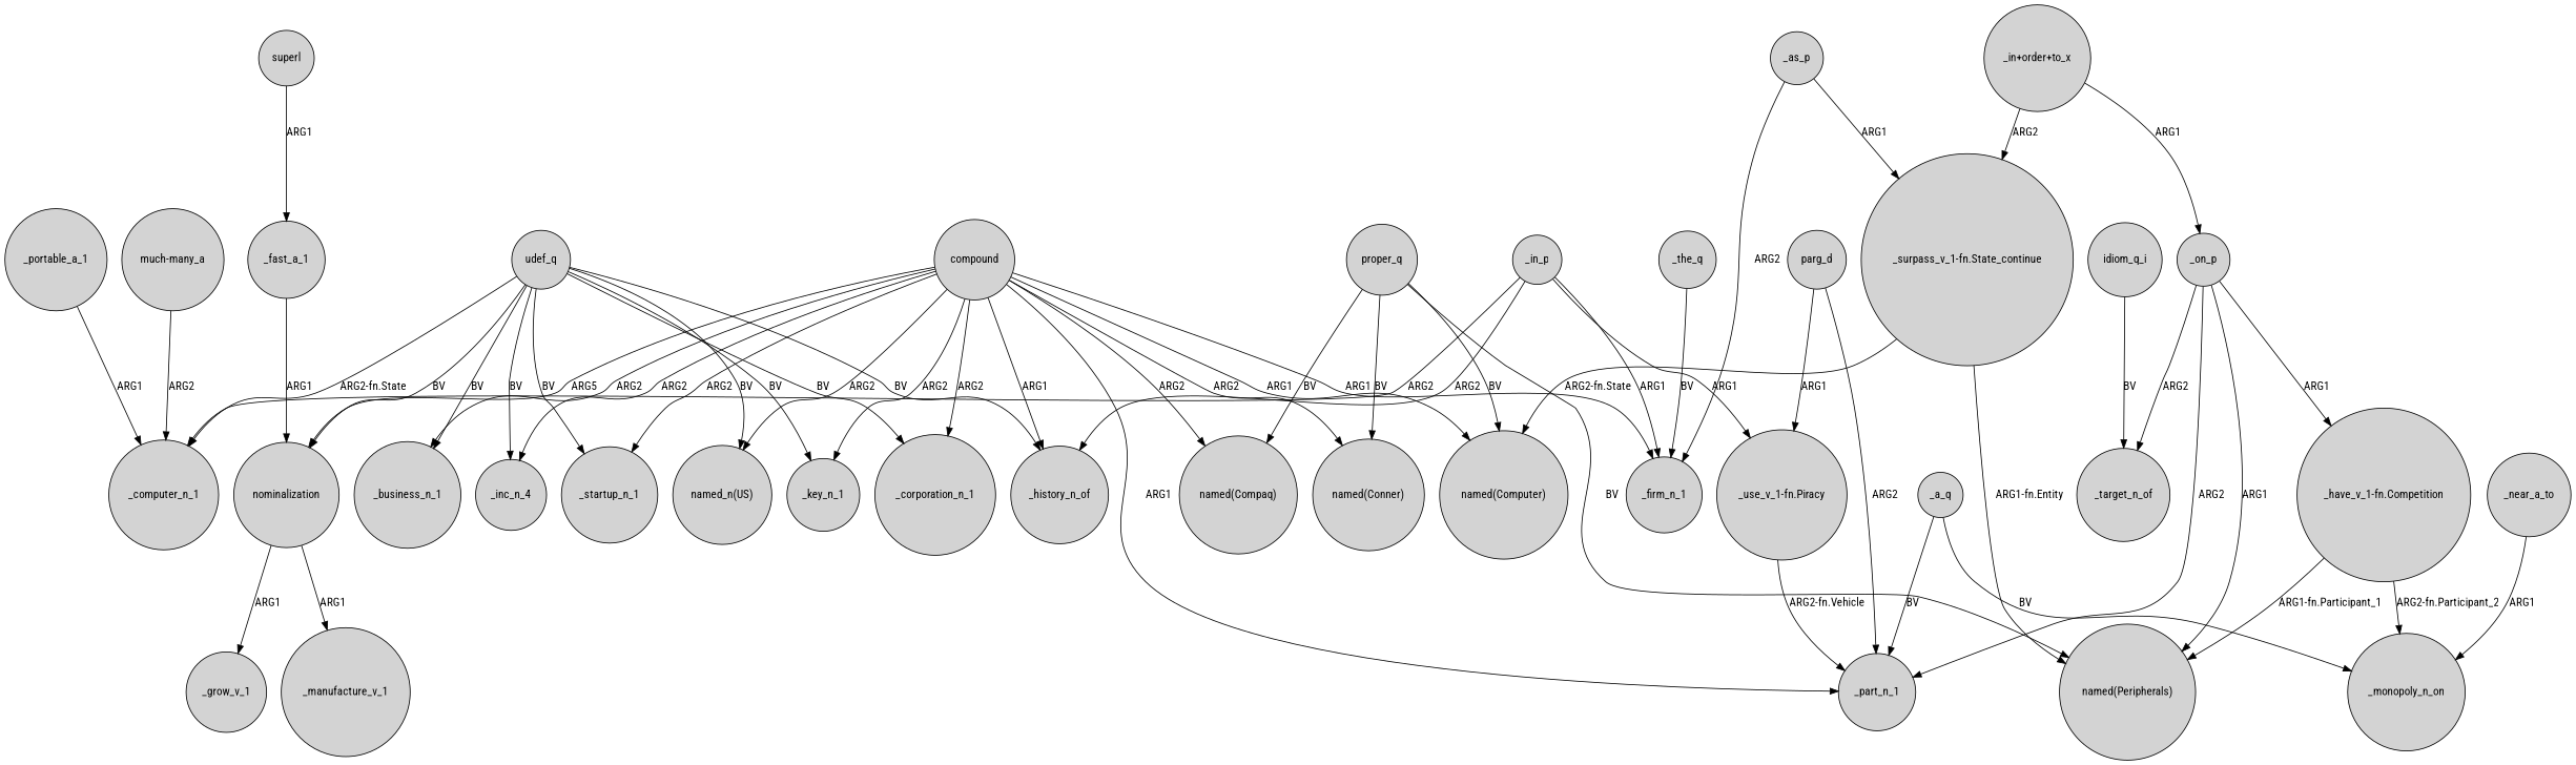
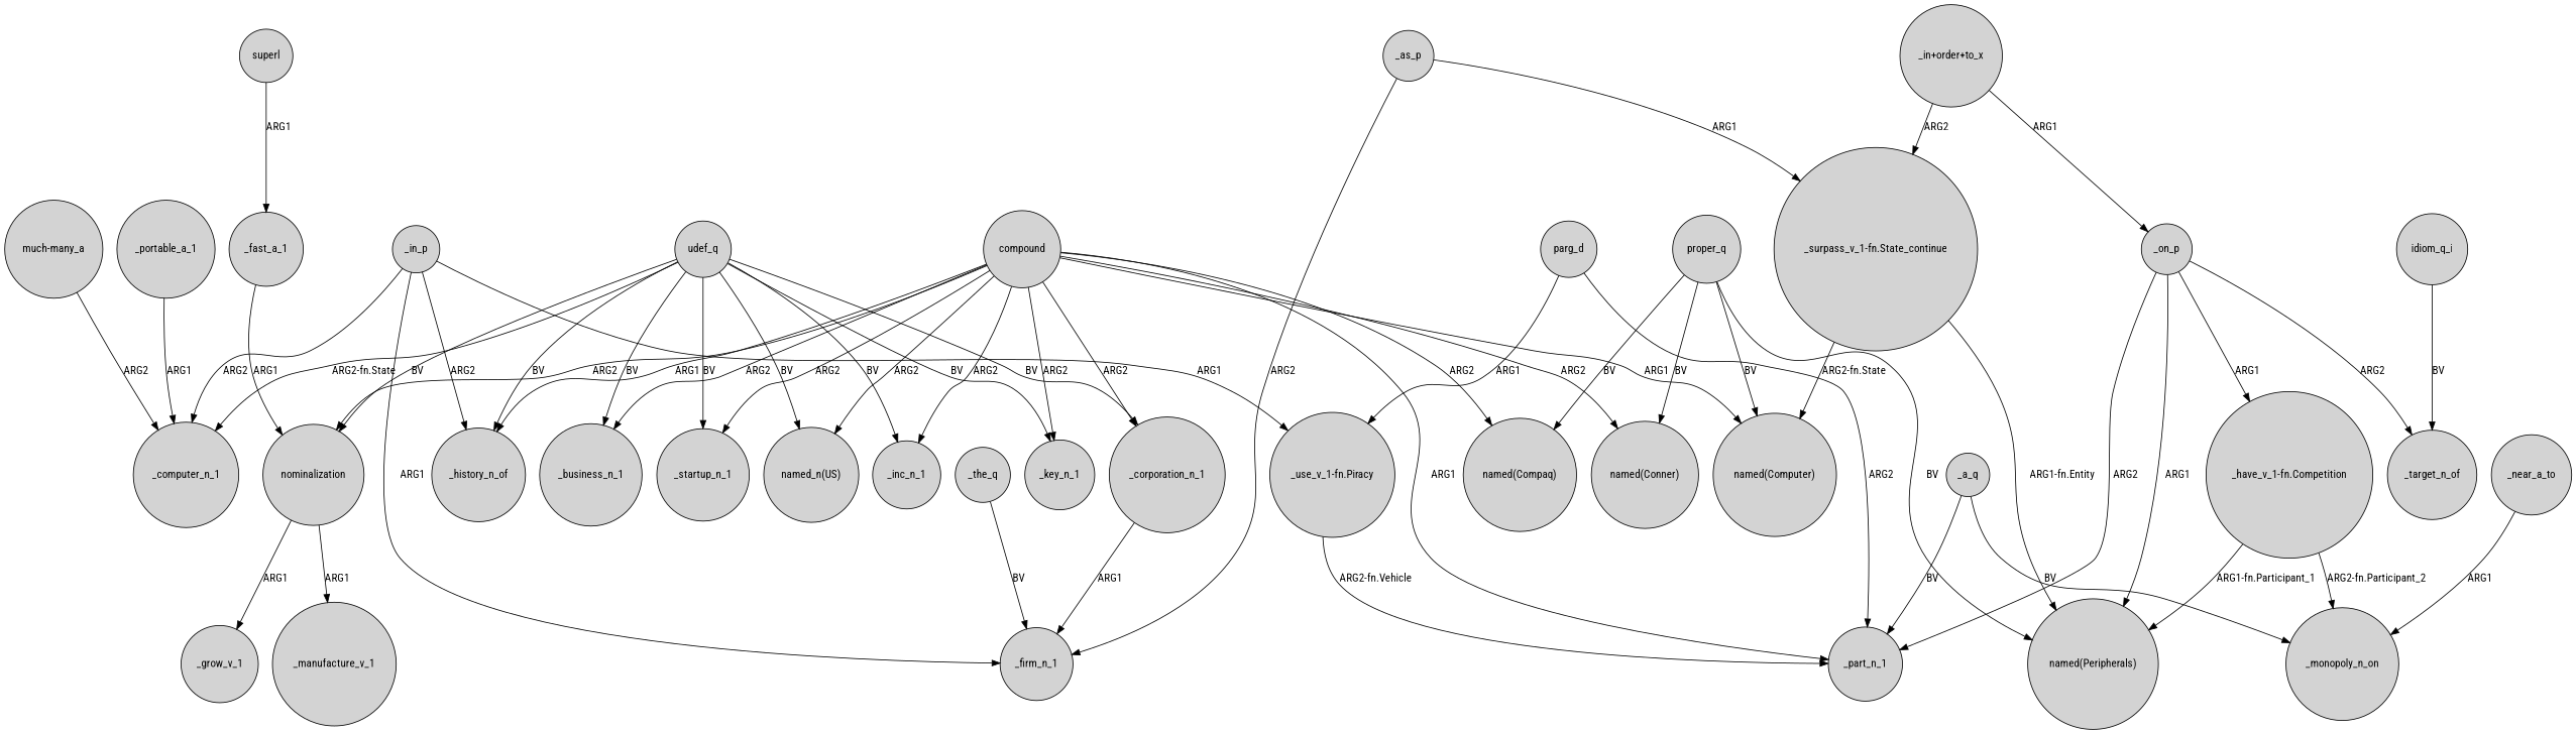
  digraph {
    fontname="Roboto Condensed"
    node [fontname="Roboto Condensed" shape=circle style=filled]
    edge [fontname="Roboto Condensed"]
    "much-many_a"
    _computer_n_1
    compound
    "named(Computer)"
    _history_n_of
    _firm_n_1
    _part_n_1
    nominalization
    _key_n_1
    _business_n_1
    "named(Conner)"
-   _inc_n_1 [label=_inc_n_4]
+   _inc_n_1
    _startup_n_1
    "named(Compaq)"
    _corporation_n_1
    "named_n(US)"
    _grow_v_1
    _manufacture_v_1
    udef_q
    _in_p
    "_use_v_1-fn.Piracy"
    _a_q
    _monopoly_n_on
    parg_d
    _as_p
    "_surpass_v_1-fn.State_continue"
    "named(Peripherals)"
    proper_q
    "_in+order+to_x"
    _on_p
    "_have_v_1-fn.Competition"
    _target_n_of
    _fast_a_1
    _the_q
    idiom_q_i
    _portable_a_1
    _near_a_to
    superl
    "much-many_a" -> _computer_n_1 [label=ARG2]
    compound -> "named(Computer)" [label=ARG1]
    compound -> _history_n_of [label=ARG1]
-   compound -> _firm_n_1 [label=ARG1]
+   _corporation_n_1 -> _firm_n_1 [label=ARG1]
    compound -> _part_n_1 [label=ARG1]
-   compound -> nominalization [label=ARG5]
+   compound -> nominalization [label=ARG2]
    compound -> _key_n_1 [label=ARG2]
    compound -> _business_n_1 [label=ARG2]
    compound -> "named(Conner)" [label=ARG2]
    compound -> _inc_n_1 [label=ARG2]
    compound -> _startup_n_1 [label=ARG2]
    compound -> "named(Compaq)" [label=ARG2]
    compound -> _corporation_n_1 [label=ARG2]
    compound -> "named_n(US)" [label=ARG2]
    nominalization -> _grow_v_1 [label=ARG1]
    nominalization -> _manufacture_v_1 [label=ARG1]
    udef_q -> _computer_n_1 [label="ARG2-fn.State"]
    udef_q -> _history_n_of [label=BV]
    udef_q -> nominalization [label=BV]
    udef_q -> _key_n_1 [label=BV]
    udef_q -> _business_n_1 [label=BV]
    udef_q -> _inc_n_1 [label=BV]
    udef_q -> _startup_n_1 [label=BV]
    udef_q -> _corporation_n_1 [label=BV]
    udef_q -> "named_n(US)" [label=BV]
    _in_p -> _computer_n_1 [label=ARG2]
    _in_p -> _history_n_of [label=ARG2]
    _in_p -> _firm_n_1 [label=ARG1]
    _in_p -> "_use_v_1-fn.Piracy" [label=ARG1]
    "_use_v_1-fn.Piracy" -> _part_n_1 [label="ARG2-fn.Vehicle"]
    _a_q -> _part_n_1 [label=BV]
    _a_q -> _monopoly_n_on [label=BV]
    parg_d -> _part_n_1 [label=ARG2]
    parg_d -> "_use_v_1-fn.Piracy" [label=ARG1]
    _as_p -> _firm_n_1 [label=ARG2]
    _as_p -> "_surpass_v_1-fn.State_continue" [label=ARG1]
    "_surpass_v_1-fn.State_continue" -> "named(Computer)" [label="ARG2-fn.State"]
    "_surpass_v_1-fn.State_continue" -> "named(Peripherals)" [label="ARG1-fn.Entity"]
    proper_q -> "named(Computer)" [label=BV]
    proper_q -> "named(Conner)" [label=BV]
    proper_q -> "named(Compaq)" [label=BV]
    proper_q -> "named(Peripherals)" [label=BV]
    "_in+order+to_x" -> "_surpass_v_1-fn.State_continue" [label=ARG2]
    "_in+order+to_x" -> _on_p [label=ARG1]
    _on_p -> _part_n_1 [label=ARG2]
    _on_p -> "named(Peripherals)" [label=ARG1]
    _on_p -> "_have_v_1-fn.Competition" [label=ARG1]
    _on_p -> _target_n_of [label=ARG2]
    "_have_v_1-fn.Competition" -> _monopoly_n_on [label="ARG2-fn.Participant_2"]
    "_have_v_1-fn.Competition" -> "named(Peripherals)" [label="ARG1-fn.Participant_1"]
    _fast_a_1 -> nominalization [label=ARG1]
    _the_q -> _firm_n_1 [label=BV]
    idiom_q_i -> _target_n_of [label=BV]
    _portable_a_1 -> _computer_n_1 [label=ARG1]
    _near_a_to -> _monopoly_n_on [label=ARG1]
    superl -> _fast_a_1 [label=ARG1]
  }
